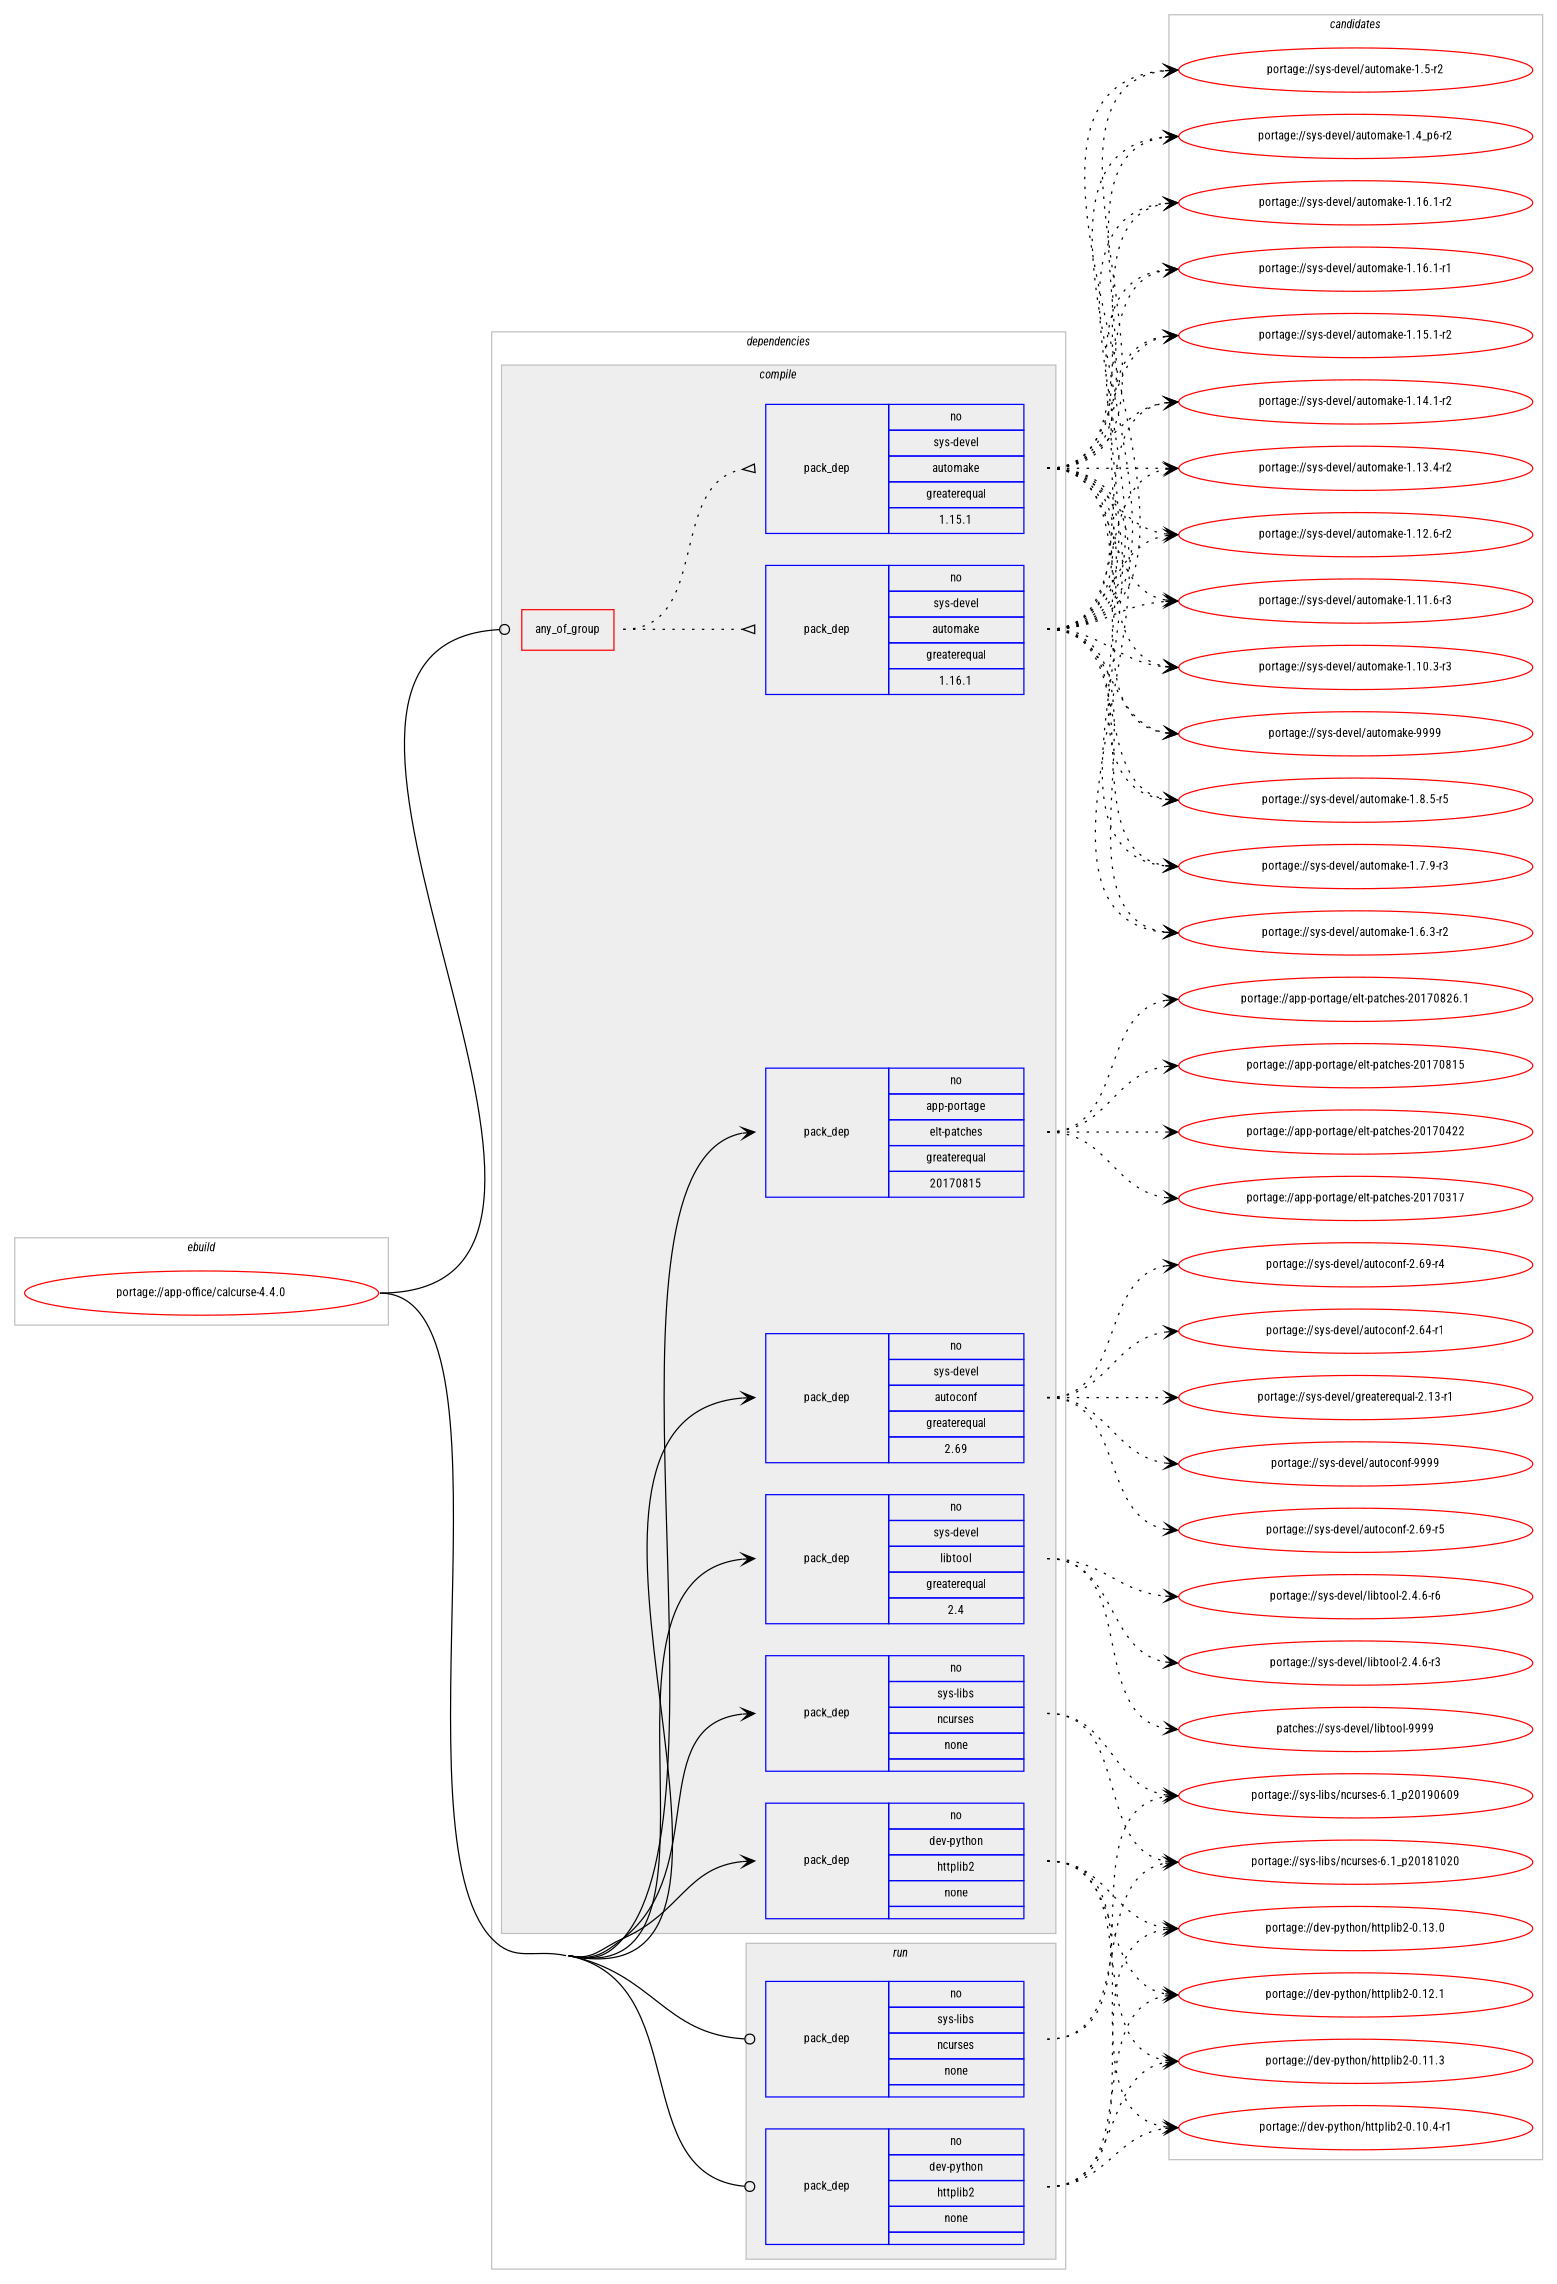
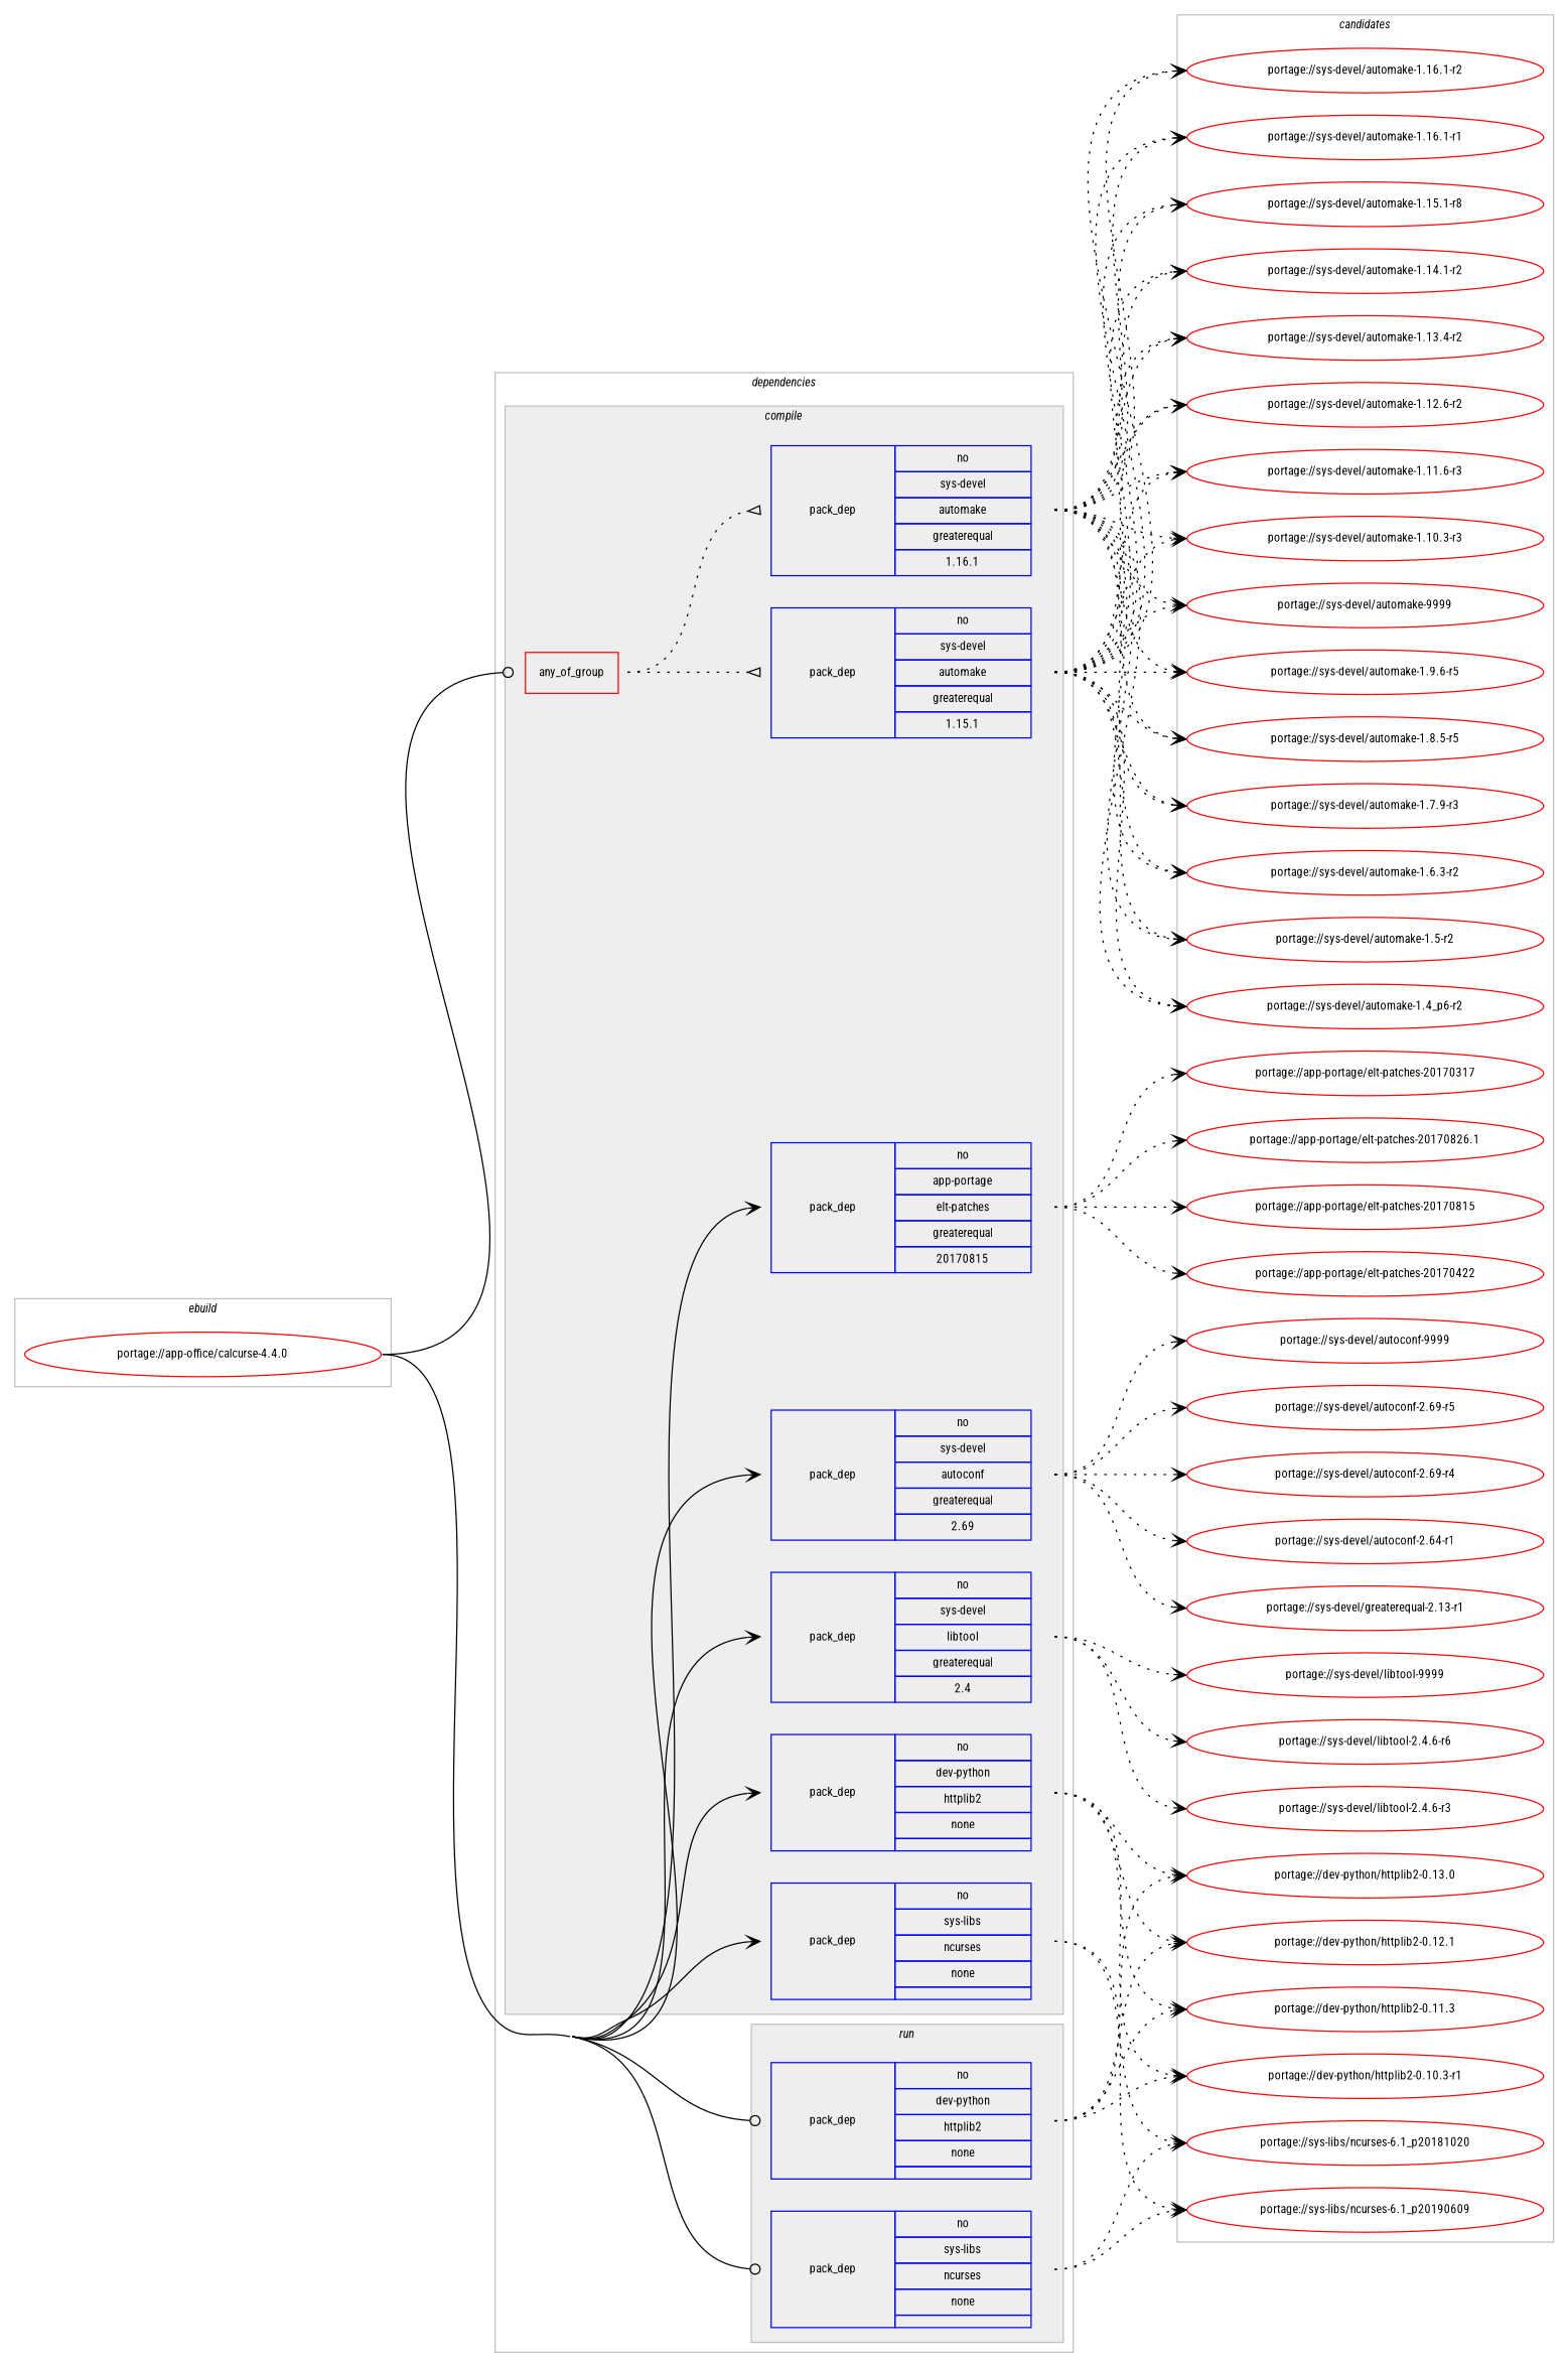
  digraph {
    compound=true
    concentrate=true
    fontname="Roboto Condensed"
    fontsize=10
    newrank=true
    rankdir=LR
    ranksep=1.5
    node [color=red fontname="Roboto Condensed" fontsize=10]
    edge [arrowhead=vee fontname="Roboto Condensed" headport=w style=dotted tailport=e weight=100]
    n1 [label="portage://app-office/calcurse-4.4.0" width=4]
    n2 [color=blue label=<<TABLE BORDER="0" CELLBORDER="1" CELLSPACING="0" CELLPADDING="4" WIDTH="220"><TR><TD ROWSPAN="6" CELLPADDING="30">pack_dep</TD></TR><TR><TD WIDTH="110">no</TD></TR><TR><TD>sys-devel</TD></TR><TR><TD>automake</TD></TR><TR><TD>greaterequal</TD></TR><TR><TD>1.16.1</TD></TR></TABLE>> shape=none]
    n3 [color=blue label=<<TABLE BORDER="0" CELLBORDER="1" CELLSPACING="0" CELLPADDING="4" WIDTH="220"><TR><TD ROWSPAN="6" CELLPADDING="30">pack_dep</TD></TR><TR><TD WIDTH="110">no</TD></TR><TR><TD>sys-devel</TD></TR><TR><TD>automake</TD></TR><TR><TD>greaterequal</TD></TR><TR><TD>1.15.1</TD></TR></TABLE>> shape=none]
    n4 [label=<<TABLE BORDER="0" CELLBORDER="1" CELLSPACING="0" CELLPADDING="4"><TR><TD CELLPADDING="10">any_of_group</TD></TR></TABLE>> shape=none]
    n5 [color=blue label=<<TABLE BORDER="0" CELLBORDER="1" CELLSPACING="0" CELLPADDING="4" WIDTH="220"><TR><TD ROWSPAN="6" CELLPADDING="30">pack_dep</TD></TR><TR><TD WIDTH="110">no</TD></TR><TR><TD>app-portage</TD></TR><TR><TD>elt-patches</TD></TR><TR><TD>greaterequal</TD></TR><TR><TD>20170815</TD></TR></TABLE>> shape=none]
    n6 [color=blue label=<<TABLE BORDER="0" CELLBORDER="1" CELLSPACING="0" CELLPADDING="4" WIDTH="220"><TR><TD ROWSPAN="6" CELLPADDING="30">pack_dep</TD></TR><TR><TD WIDTH="110">no</TD></TR><TR><TD>dev-python</TD></TR><TR><TD>httplib2</TD></TR><TR><TD>none</TD></TR><TR><TD></TD></TR></TABLE>> shape=none]
    n7 [color=blue label=<<TABLE BORDER="0" CELLBORDER="1" CELLSPACING="0" CELLPADDING="4" WIDTH="220"><TR><TD ROWSPAN="6" CELLPADDING="30">pack_dep</TD></TR><TR><TD WIDTH="110">no</TD></TR><TR><TD>sys-devel</TD></TR><TR><TD>autoconf</TD></TR><TR><TD>greaterequal</TD></TR><TR><TD>2.69</TD></TR></TABLE>> shape=none]
    n8 [color=blue label=<<TABLE BORDER="0" CELLBORDER="1" CELLSPACING="0" CELLPADDING="4" WIDTH="220"><TR><TD ROWSPAN="6" CELLPADDING="30">pack_dep</TD></TR><TR><TD WIDTH="110">no</TD></TR><TR><TD>sys-devel</TD></TR><TR><TD>libtool</TD></TR><TR><TD>greaterequal</TD></TR><TR><TD>2.4</TD></TR></TABLE>> shape=none]
    n9 [color=blue label=<<TABLE BORDER="0" CELLBORDER="1" CELLSPACING="0" CELLPADDING="4" WIDTH="220"><TR><TD ROWSPAN="6" CELLPADDING="30">pack_dep</TD></TR><TR><TD WIDTH="110">no</TD></TR><TR><TD>sys-libs</TD></TR><TR><TD>ncurses</TD></TR><TR><TD>none</TD></TR><TR><TD></TD></TR></TABLE>> shape=none]
    n10 [color=blue label=<<TABLE BORDER="0" CELLBORDER="1" CELLSPACING="0" CELLPADDING="4" WIDTH="220"><TR><TD ROWSPAN="6" CELLPADDING="30">pack_dep</TD></TR><TR><TD WIDTH="110">no</TD></TR><TR><TD>dev-python</TD></TR><TR><TD>httplib2</TD></TR><TR><TD>none</TD></TR><TR><TD></TD></TR></TABLE>> shape=none]
    n11 [color=blue label=<<TABLE BORDER="0" CELLBORDER="1" CELLSPACING="0" CELLPADDING="4" WIDTH="220"><TR><TD ROWSPAN="6" CELLPADDING="30">pack_dep</TD></TR><TR><TD WIDTH="110">no</TD></TR><TR><TD>sys-libs</TD></TR><TR><TD>ncurses</TD></TR><TR><TD>none</TD></TR><TR><TD></TD></TR></TABLE>> shape=none]
    n12 [label="portage://sys-devel/automake-9999" width=4]
+   n13 [label="portage://sys-devel/automake-1.9.6-r5" width=4]
    n14 [label="portage://sys-devel/automake-1.8.5-r5" width=4]
    n15 [label="portage://sys-devel/automake-1.7.9-r3" width=4]
    n16 [label="portage://sys-devel/automake-1.6.3-r2" width=4]
    n17 [label="portage://sys-devel/automake-1.5-r2" width=4]
    n18 [label="portage://sys-devel/automake-1.4_p6-r2" width=4]
    n19 [label="portage://sys-devel/automake-1.16.1-r2" width=4]
    n20 [label="portage://sys-devel/automake-1.16.1-r1" width=4]
-   n21 [label="portage://sys-devel/automake-1.15.1-r2" width=4]
+   n21 [label="portage://sys-devel/automake-1.15.1-r8" width=4]
    n22 [label="portage://sys-devel/automake-1.14.1-r2" width=4]
    n23 [label="portage://sys-devel/automake-1.13.4-r2" width=4]
    n24 [label="portage://sys-devel/automake-1.12.6-r2" width=4]
    n25 [label="portage://sys-devel/automake-1.11.6-r3" width=4]
    n26 [label="portage://sys-devel/automake-1.10.3-r3" width=4]
    n27 [label="portage://app-portage/elt-patches-20170826.1" width=4]
    n28 [label="portage://app-portage/elt-patches-20170815" width=4]
    n29 [label="portage://app-portage/elt-patches-20170422" width=4]
    n30 [label="portage://app-portage/elt-patches-20170317" width=4]
    n31 [label="portage://dev-python/httplib2-0.13.0" width=4]
    n32 [label="portage://dev-python/httplib2-0.12.1" width=4]
    n33 [label="portage://dev-python/httplib2-0.11.3" width=4]
-   n34 [label="portage://dev-python/httplib2-0.10.4-r1" width=4]
+   n34 [label="portage://dev-python/httplib2-0.10.3-r1" width=4]
    n35 [label="portage://sys-devel/autoconf-9999" width=4]
    n36 [label="portage://sys-devel/autoconf-2.69-r5" width=4]
    n37 [label="portage://sys-devel/autoconf-2.69-r4" width=4]
    n38 [label="portage://sys-devel/autoconf-2.64-r1" width=4]
    n39 [label="portage://sys-devel/greaterequal-2.13-r1" width=4]
-   n40 [label="patches://sys-devel/libtool-9999" width=4]
+   n40 [label="portage://sys-devel/libtool-9999" width=4]
    n41 [label="portage://sys-devel/libtool-2.4.6-r6" width=4]
    n42 [label="portage://sys-devel/libtool-2.4.6-r3" width=4]
    n43 [label="portage://sys-libs/ncurses-6.1_p20190609" width=4]
    n44 [label="portage://sys-libs/ncurses-6.1_p20181020" width=4]
    subgraph cluster_1 {
      color=gray
      label=<<i>ebuild</i>>
      n1
    }
    subgraph cluster_2 {
      color=gray
      label=<<i>dependencies</i>>
      subgraph cluster_3 {
        color=gray
        fillcolor="#eeeeee"
        label=<<i>compile</i>>
        style=filled
        subgraph sub_4 {
          color=gray
          fillcolor="#eeeeee"
          label=<<i>compile</i>>
          style=filled
          n4
          subgraph sub_5 {
            color=gray
            fillcolor="#eeeeee"
            label=<<i>compile</i>>
            style=filled
            n2
          }
          subgraph sub_6 {
            color=gray
            fillcolor="#eeeeee"
            label=<<i>compile</i>>
            style=filled
            n3
          }
        }
        subgraph sub_7 {
          color=gray
          fillcolor="#eeeeee"
          label=<<i>compile</i>>
          style=filled
          n5
        }
        subgraph sub_8 {
          color=gray
          fillcolor="#eeeeee"
          label=<<i>compile</i>>
          style=filled
          n6
        }
        subgraph sub_9 {
          color=gray
          fillcolor="#eeeeee"
          label=<<i>compile</i>>
          style=filled
          n7
        }
        subgraph sub_10 {
          color=gray
          fillcolor="#eeeeee"
          label=<<i>compile</i>>
          style=filled
          n8
        }
        subgraph sub_11 {
          color=gray
          fillcolor="#eeeeee"
          label=<<i>compile</i>>
          style=filled
          n9
        }
      }
      subgraph cluster_12 {
        color=gray
        fillcolor="#eeeeee"
        label=<<i>compile and run</i>>
        style=filled
      }
      subgraph cluster_13 {
        color=gray
        fillcolor="#eeeeee"
        label=<<i>run</i>>
        style=filled
        subgraph sub_14 {
          color=gray
          fillcolor="#eeeeee"
          label=<<i>run</i>>
          style=filled
          n10
        }
        subgraph sub_15 {
          color=gray
          fillcolor="#eeeeee"
          label=<<i>run</i>>
          style=filled
          n11
        }
      }
    }
    subgraph cluster_16 {
      color=gray
      label=<<i>candidates</i>>
      rank=same
      subgraph sub_17 {
        color=black
        label=<<i>candidates</i>>
        nodesep=1
        rank=same
        n12
+       n13
        n14
        n15
        n16
        n17
        n18
        n19
        n20
        n21
        n22
        n23
        n24
        n25
        n26
      }
      subgraph sub_18 {
        color=black
        label=<<i>candidates</i>>
        nodesep=1
        rank=same
        n12
+       n13
        n14
        n15
        n16
        n17
        n18
        n19
        n20
        n21
        n22
        n23
        n24
        n25
        n26
      }
      subgraph sub_19 {
        color=black
        label=<<i>candidates</i>>
        nodesep=1
        rank=same
        n27
        n28
        n29
        n30
      }
      subgraph sub_20 {
        color=black
        label=<<i>candidates</i>>
        nodesep=1
        rank=same
        n31
        n32
        n33
        n34
      }
      subgraph sub_21 {
        color=black
        label=<<i>candidates</i>>
        nodesep=1
        rank=same
        n35
        n36
        n37
        n38
        n39
      }
      subgraph sub_22 {
        color=black
        label=<<i>candidates</i>>
        nodesep=1
        rank=same
        n40
        n41
        n42
      }
      subgraph sub_23 {
        color=black
        label=<<i>candidates</i>>
        nodesep=1
        rank=same
        n43
        n44
      }
      subgraph sub_24 {
        color=black
        label=<<i>candidates</i>>
        nodesep=1
        rank=same
        n31
        n32
        n33
        n34
      }
      subgraph sub_25 {
        color=black
        label=<<i>candidates</i>>
        nodesep=1
        rank=same
        n43
        n44
      }
    }
    n1 -> n4 [arrowhead=odot style=solid weight=20]
    n1 -> n5 [style=solid weight=20]
    n1 -> n6 [style=solid weight=20]
    n1 -> n7 [style=solid weight=20]
    n1 -> n8 [style=solid weight=20]
    n1 -> n9 [style=solid weight=20]
    n1 -> n10 [arrowhead=odot style=solid weight=20]
    n1 -> n11 [arrowhead=odot style=solid weight=20]
    n2 -> n12
+   n2 -> n13
    n2 -> n14
    n2 -> n15
    n2 -> n16
    n2 -> n17
    n2 -> n18
    n2 -> n19
    n2 -> n20
    n2 -> n21
    n2 -> n22
    n2 -> n23
    n2 -> n24
    n2 -> n25
    n2 -> n26
    n3 -> n12
+   n3 -> n13
    n3 -> n14
    n3 -> n15
    n3 -> n16
    n3 -> n17
    n3 -> n18
    n3 -> n19
    n3 -> n20
    n3 -> n21
    n3 -> n22
    n3 -> n23
    n3 -> n24
    n3 -> n25
    n3 -> n26
    n4 -> n2 [arrowhead=oinv weight=20]
    n4 -> n3 [arrowhead=oinv weight=20]
    n5 -> n27
    n5 -> n28
    n5 -> n29
    n5 -> n30
    n6 -> n31
    n6 -> n32
    n6 -> n33
    n6 -> n34
    n7 -> n35
    n7 -> n36
    n7 -> n37
    n7 -> n38
    n7 -> n39
    n8 -> n40
    n8 -> n41
    n8 -> n42
    n9 -> n43
    n9 -> n44
    n10 -> n31
    n10 -> n32
    n10 -> n33
    n10 -> n34
    n11 -> n43
    n11 -> n44
  }
